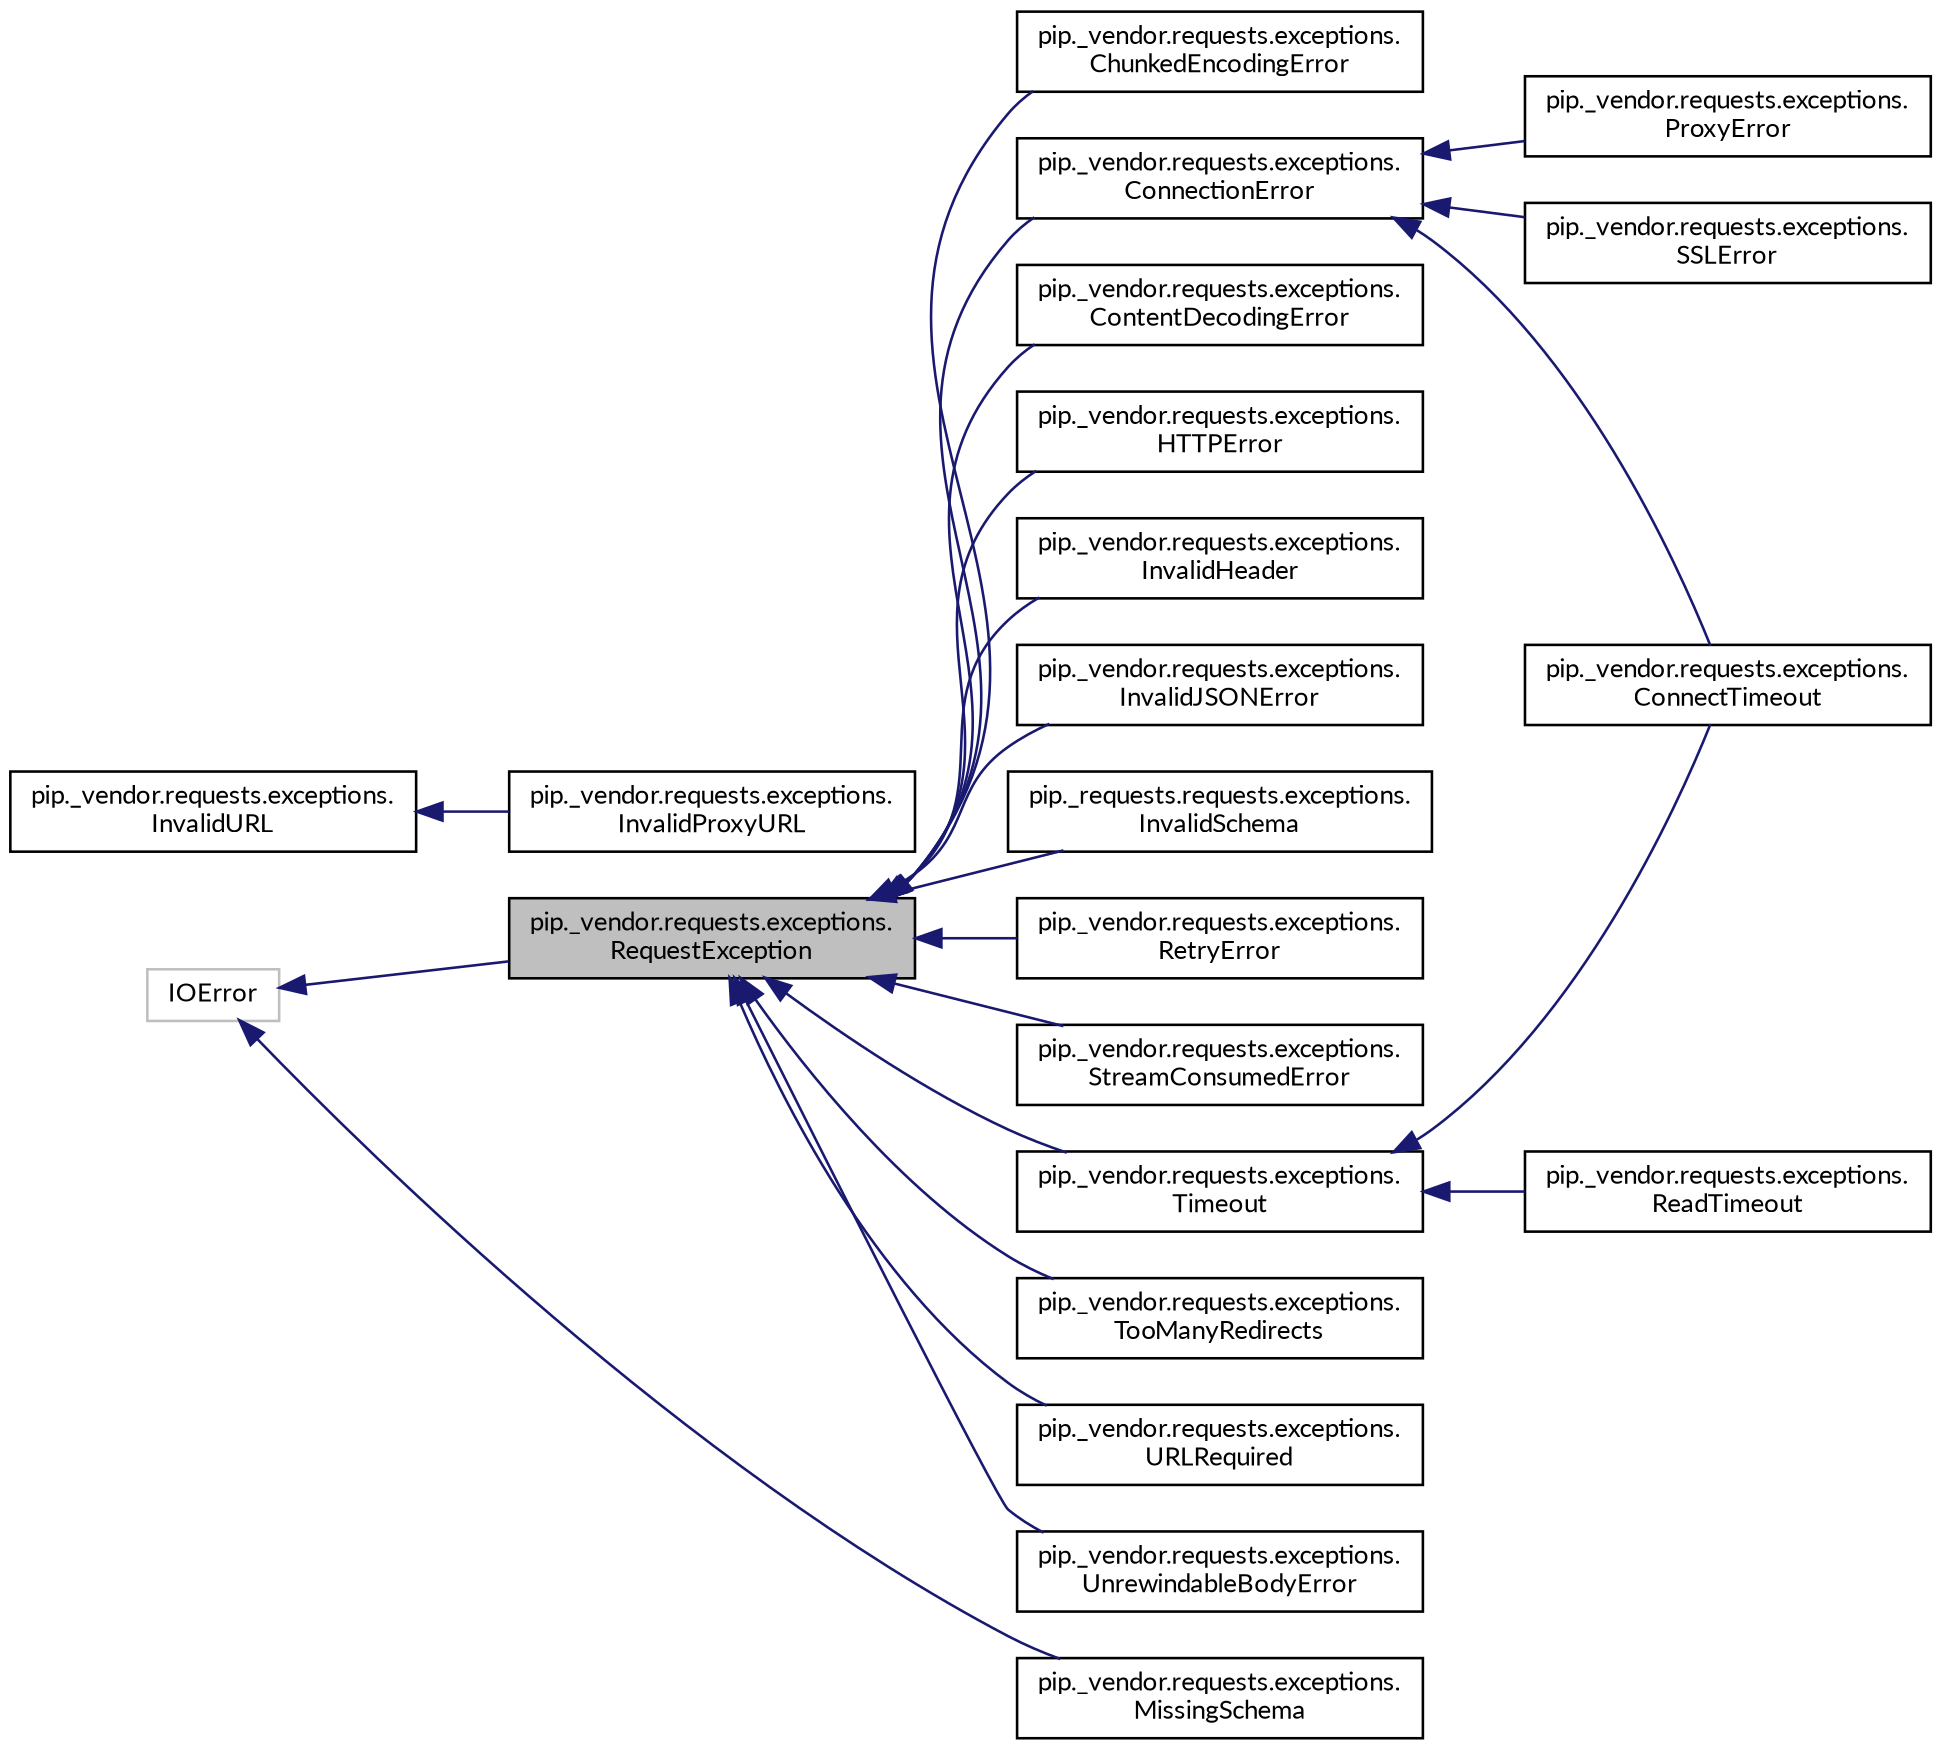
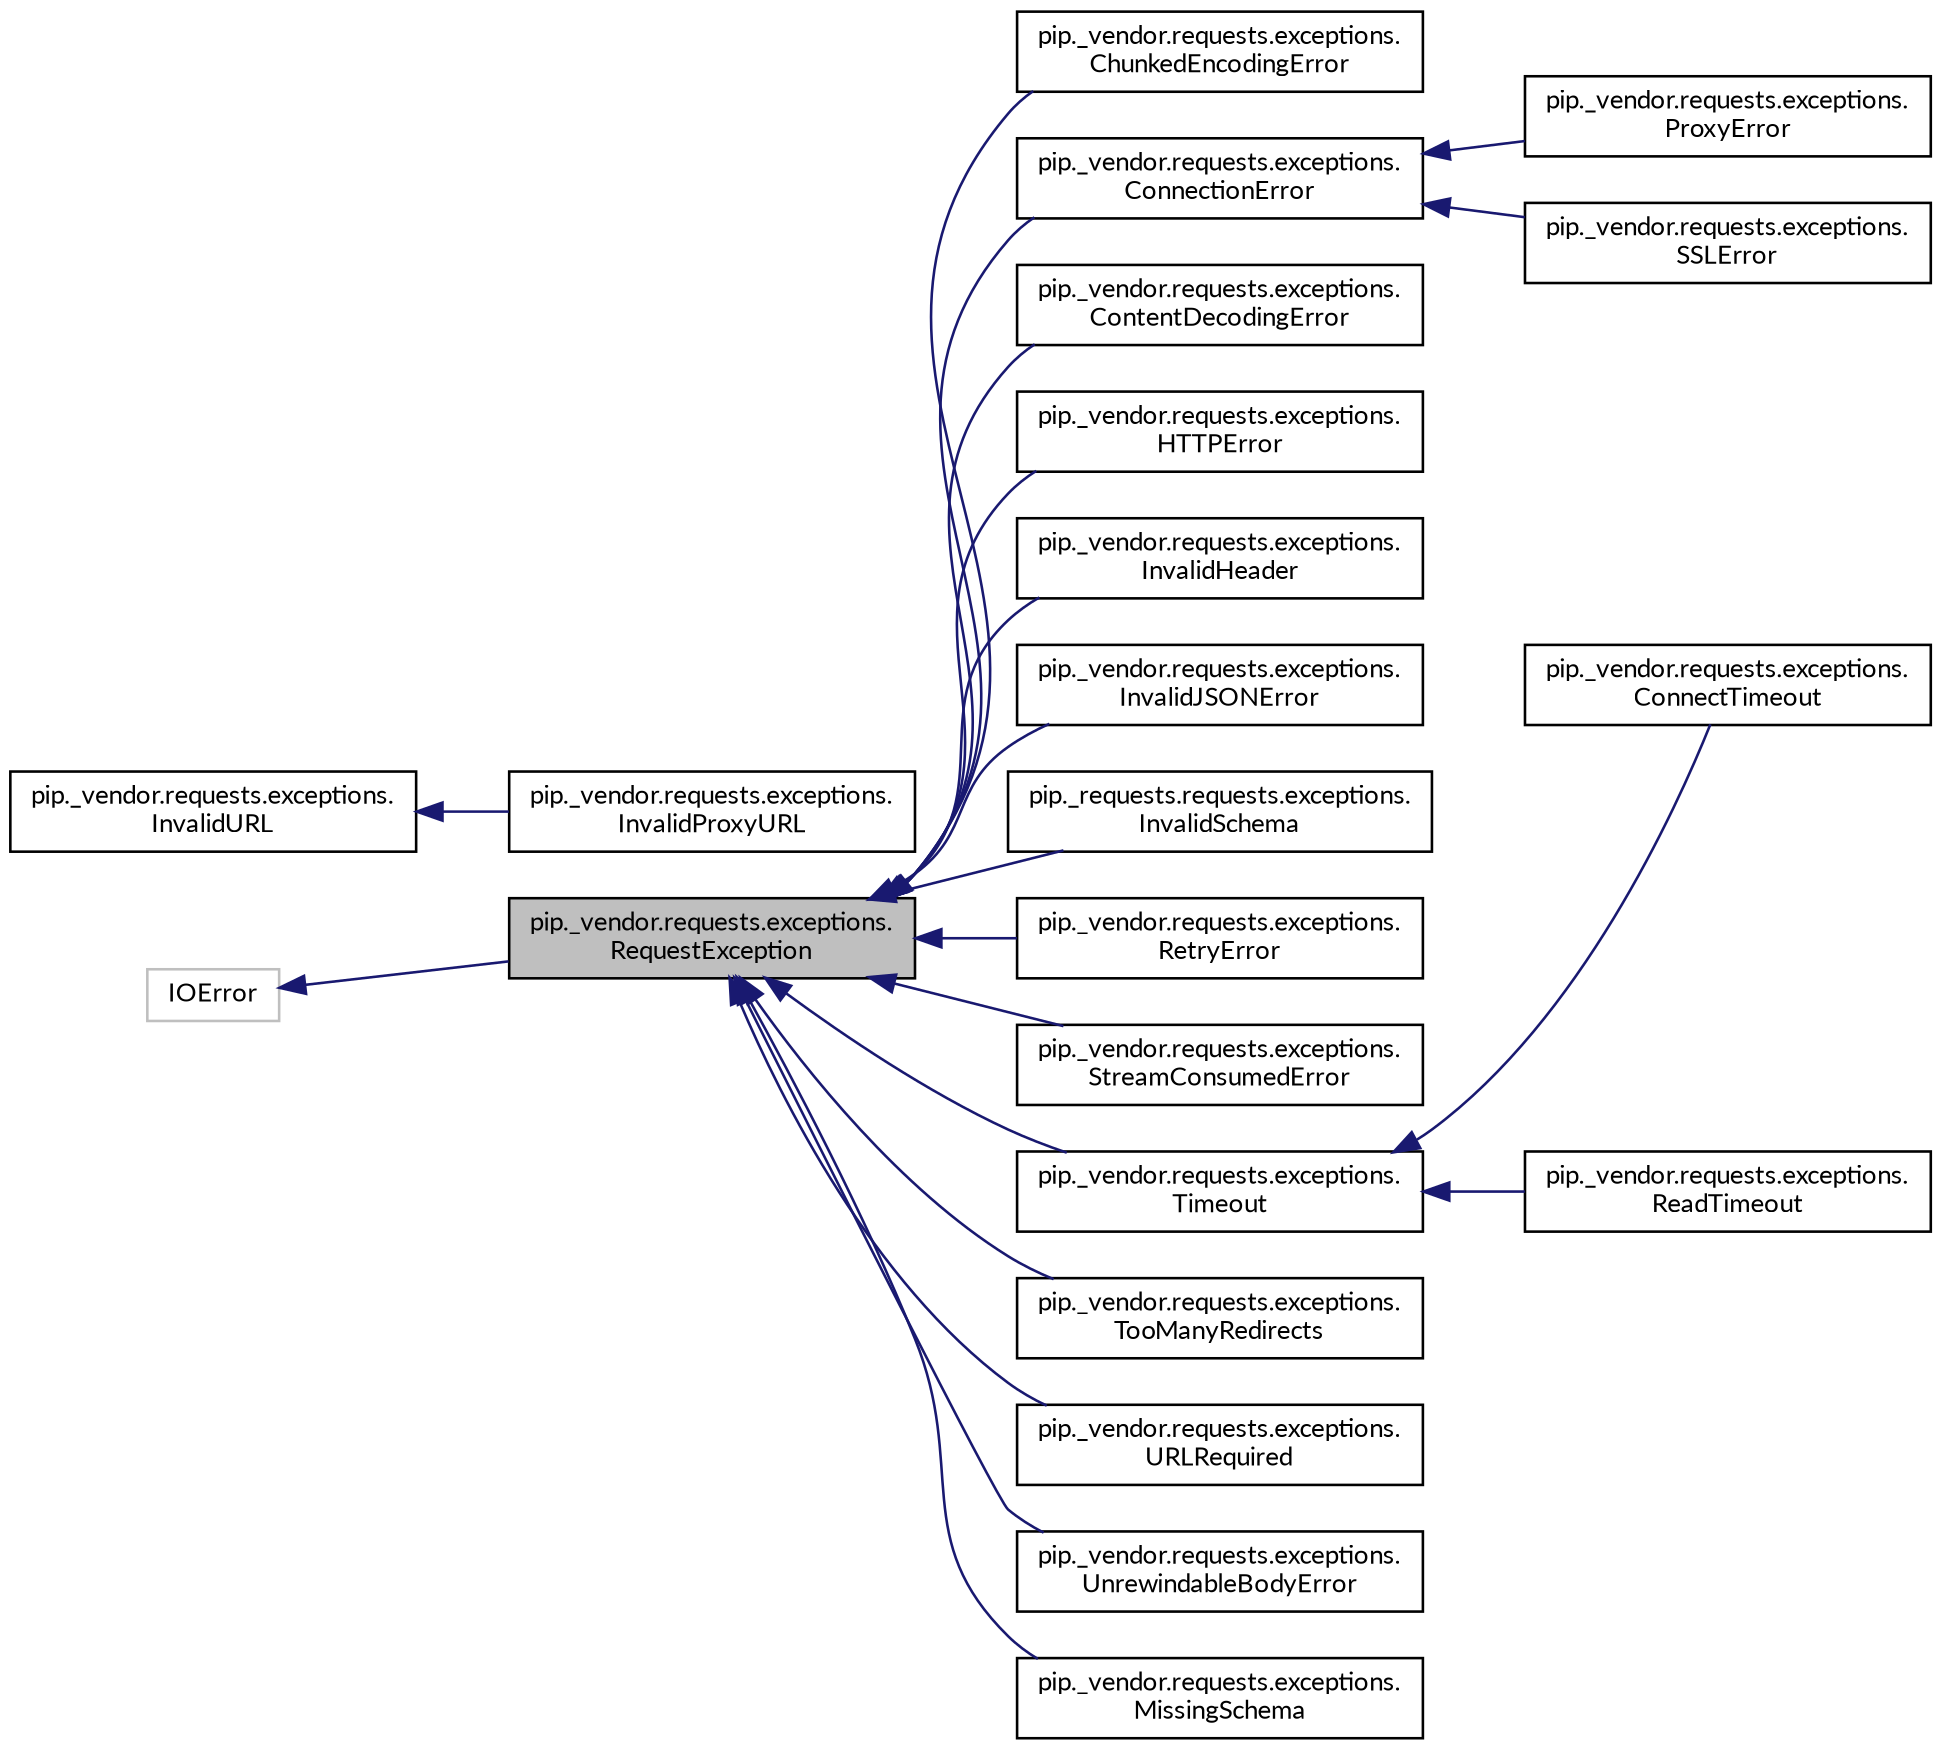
  digraph {
    fontname=Lato
    rankdir=LR
    node [color=black fillcolor=white fontname=Lato fontsize=10 shape=record style=filled]
    edge [color=midnightblue dir=back fontname=Lato fontsize=10 labelfontname=Helvetica labelfontsize=10 style=solid]
    n1 [fillcolor=grey75 fontcolor=black height=0.2 label="pip._vendor.requests.exceptions.\lRequestException" width=0.4]
    n2 [height=0.2 label="pip._vendor.requests.exceptions.\lChunkedEncodingError" width=0.4]
    n3 [height=0.2 label="pip._vendor.requests.exceptions.\lConnectionError" width=0.4]
    n4 [height=0.2 label="pip._vendor.requests.exceptions.\lContentDecodingError" width=0.4]
    n5 [height=0.2 label="pip._vendor.requests.exceptions.\lHTTPError" width=0.4]
    n6 [height=0.2 label="pip._vendor.requests.exceptions.\lInvalidHeader" width=0.4]
    n7 [height=0.2 label="pip._vendor.requests.exceptions.\lInvalidJSONError" width=0.4]
    n8 [height=0.2 label="pip._requests.requests.exceptions.\lInvalidSchema" width=0.4]
    n9 [height=0.2 label="pip._vendor.requests.exceptions.\lMissingSchema" width=0.4]
    n10 [height=0.2 label="pip._vendor.requests.exceptions.\lRetryError" width=0.4]
    n11 [height=0.2 label="pip._vendor.requests.exceptions.\lStreamConsumedError" width=0.4]
    n12 [height=0.2 label="pip._vendor.requests.exceptions.\lTimeout" width=0.4]
    n13 [height=0.2 label="pip._vendor.requests.exceptions.\lTooManyRedirects" width=0.4]
    n14 [height=0.2 label="pip._vendor.requests.exceptions.\lURLRequired" width=0.4]
    n15 [height=0.2 label="pip._vendor.requests.exceptions.\lUnrewindableBodyError" width=0.4]
    n16 [height=0.2 label="pip._vendor.requests.exceptions.\lConnectTimeout" width=0.4]
    n17 [height=0.2 label="pip._vendor.requests.exceptions.\lProxyError" width=0.4]
    n18 [height=0.2 label="pip._vendor.requests.exceptions.\lSSLError" width=0.4]
    n19 [height=0.2 label="pip._vendor.requests.exceptions.\lInvalidURL" width=0.4]
    n20 [height=0.2 label="pip._vendor.requests.exceptions.\lInvalidProxyURL" width=0.4]
    n21 [height=0.2 label="pip._vendor.requests.exceptions.\lReadTimeout" width=0.4]
    n22 [color=grey75 height=0.2 label=IOError width=0.4]
    n1 -> n2
    n1 -> n3
    n1 -> n4
    n1 -> n5
    n1 -> n6
    n1 -> n7
    n1 -> n8
-   n22 -> n9
+   n1 -> n9
    n1 -> n10
    n1 -> n11
    n1 -> n12
    n1 -> n13
    n1 -> n14
    n1 -> n15
-   n3 -> n16
    n3 -> n17
    n3 -> n18
    n12 -> n16
    n12 -> n21
    n19 -> n20
    n22 -> n1
  }
